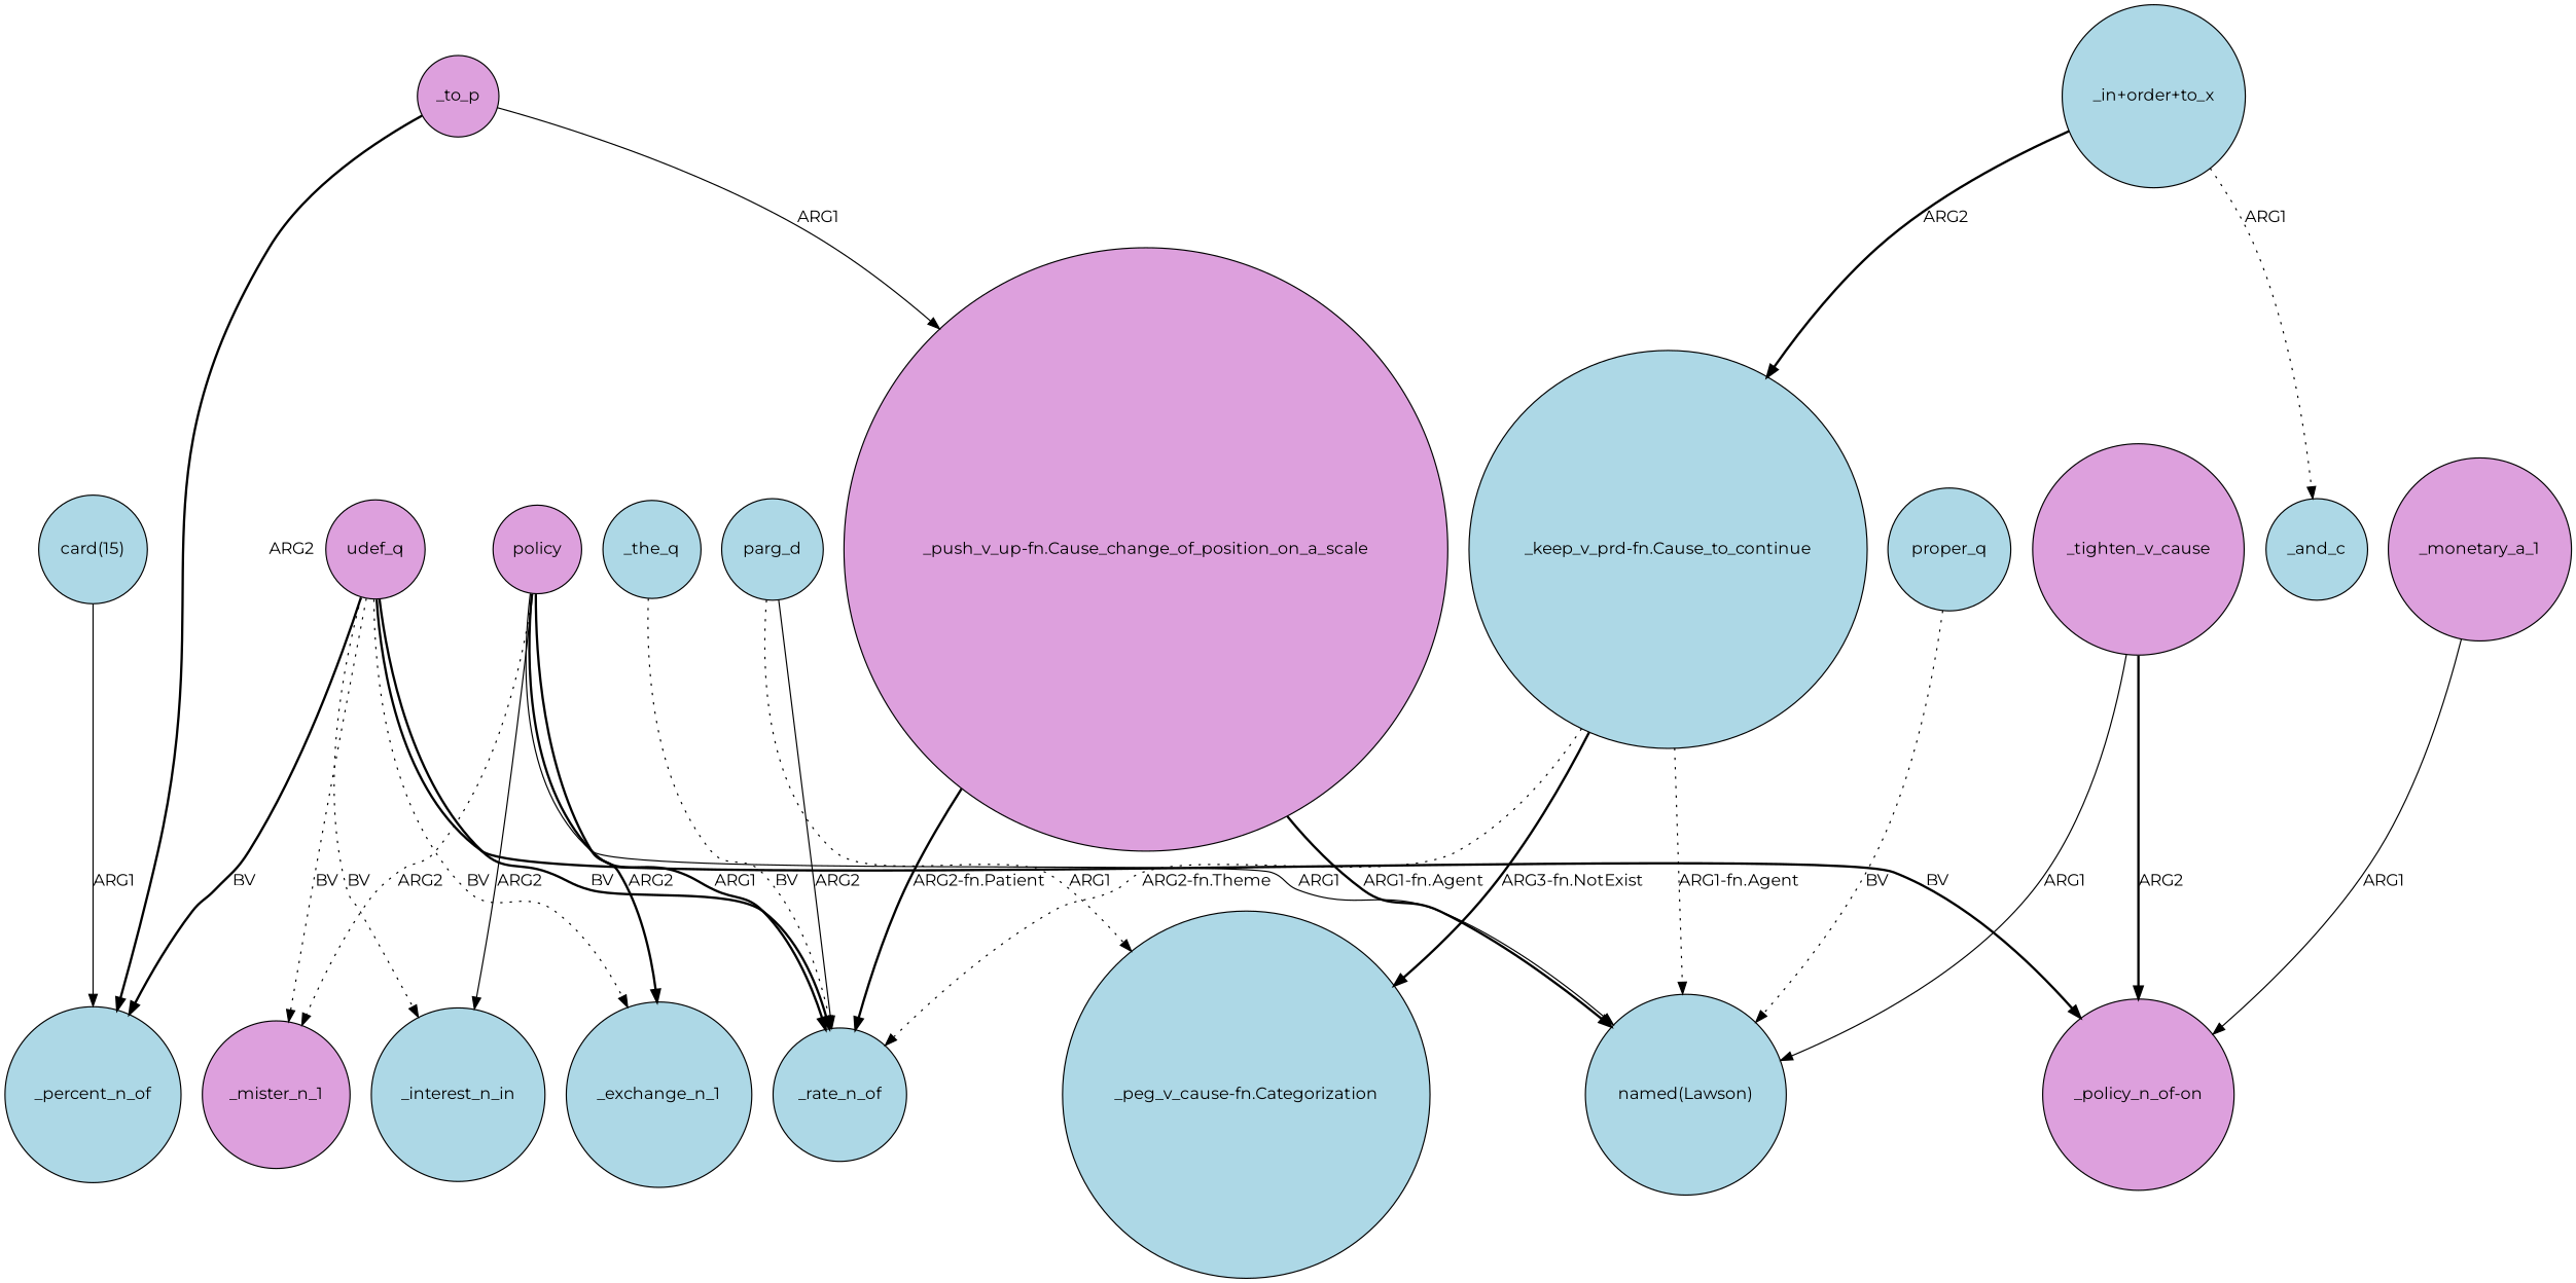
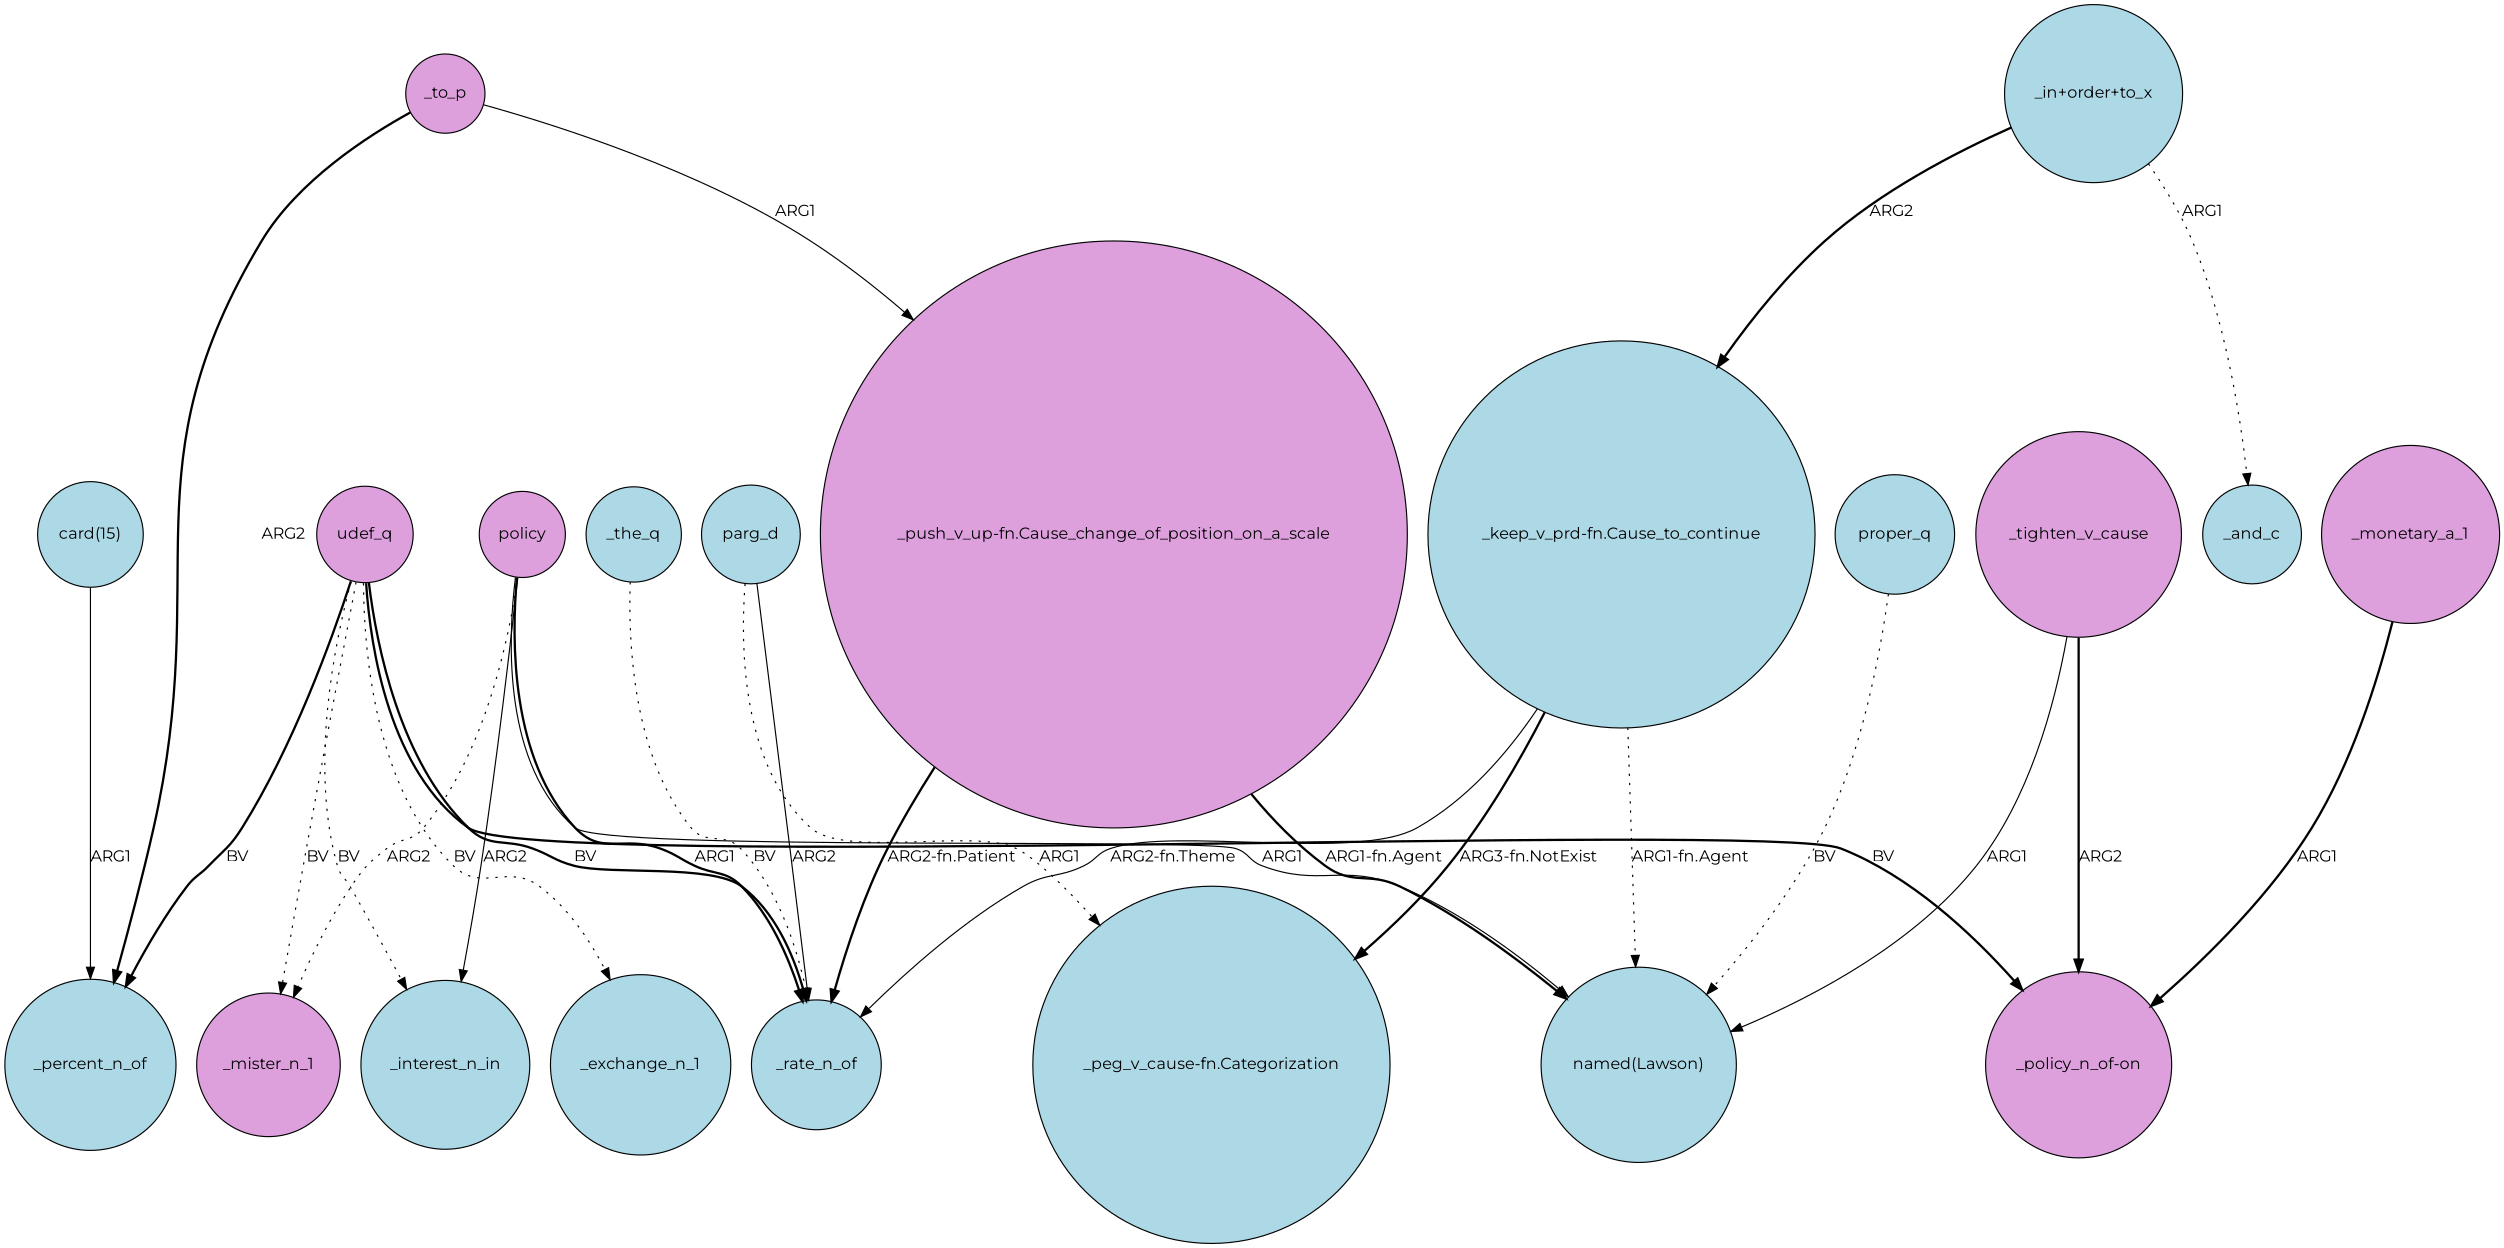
  digraph {
    fontname=Montserrat
    node [fillcolor=lightblue fontname=Montserrat shape=circle style=filled]
    edge [fontname=Montserrat style=bold]
    "card(15)"
    _percent_n_of
    "_in+order+to_x"
    "_keep_v_prd-fn.Cause_to_continue"
    _and_c
    "_peg_v_cause-fn.Categorization"
    _rate_n_of
    "named(Lawson)"
    n9 [fillcolor=plum label=policy]
    _mister_n_1 [fillcolor=plum]
    _interest_n_in
    _exchange_n_1
    parg_d
    "_push_v_up-fn.Cause_change_of_position_on_a_scale" [fillcolor=plum]
    udef_q [fillcolor=plum]
    "_policy_n_of-on" [fillcolor=plum]
    _the_q
    _tighten_v_cause [fillcolor=plum]
    _to_p [fillcolor=plum]
    proper_q
    _monetary_a_1 [fillcolor=plum]
    "card(15)" -> _percent_n_of [label=ARG1 style=solid]
    "_in+order+to_x" -> "_keep_v_prd-fn.Cause_to_continue" [label=ARG2]
    "_in+order+to_x" -> _and_c [label=ARG1 style=dotted]
    "_keep_v_prd-fn.Cause_to_continue" -> "_peg_v_cause-fn.Categorization" [label="ARG3-fn.NotExist"]
-   "_keep_v_prd-fn.Cause_to_continue" -> _rate_n_of [label="ARG2-fn.Theme" style=dotted]
+   "_keep_v_prd-fn.Cause_to_continue" -> _rate_n_of [label="ARG2-fn.Theme" style=solid]
    "_keep_v_prd-fn.Cause_to_continue" -> "named(Lawson)" [label="ARG1-fn.Agent" style=dotted]
    n9 -> _rate_n_of [label=ARG1]
    n9 -> "named(Lawson)" [label=ARG1 style=solid]
    n9 -> _mister_n_1 [label=ARG2 style=dotted]
    n9 -> _interest_n_in [label=ARG2 style=solid]
-   n9 -> _exchange_n_1 [label=ARG2]
    parg_d -> "_peg_v_cause-fn.Categorization" [label=ARG1 style=dotted]
    parg_d -> _rate_n_of [label=ARG2 style=solid]
    "_push_v_up-fn.Cause_change_of_position_on_a_scale" -> _rate_n_of [label="ARG2-fn.Patient"]
    "_push_v_up-fn.Cause_change_of_position_on_a_scale" -> "named(Lawson)" [label="ARG1-fn.Agent"]
    udef_q -> _percent_n_of [label=BV]
    udef_q -> _rate_n_of [label=BV]
    udef_q -> _mister_n_1 [label=BV style=dotted]
    udef_q -> _interest_n_in [label=BV style=dotted]
    udef_q -> _exchange_n_1 [label=BV style=dotted]
    udef_q -> "_policy_n_of-on" [label=BV]
    _the_q -> _rate_n_of [label=BV style=dotted]
    _tighten_v_cause -> "named(Lawson)" [label=ARG1 style=solid]
    _tighten_v_cause -> "_policy_n_of-on" [label=ARG2]
    _to_p -> _percent_n_of [label=ARG2]
    _to_p -> "_push_v_up-fn.Cause_change_of_position_on_a_scale" [label=ARG1 style=solid]
    proper_q -> "named(Lawson)" [label=BV style=dotted]
-   _monetary_a_1 -> "_policy_n_of-on" [label=ARG1 style=solid]
+   _monetary_a_1 -> "_policy_n_of-on" [label=ARG1]
  }
